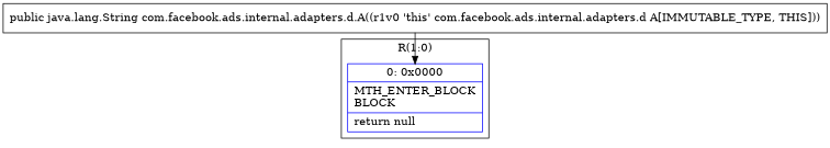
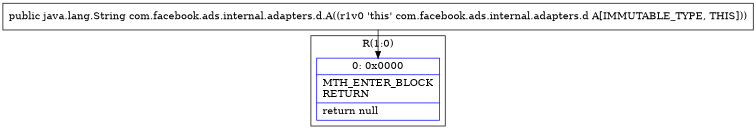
  digraph {
    node [shape=record]
-   n1 [color=blue label="{0\:\ 0x0000|MTH_ENTER_BLOCK\lBLOCK\l|return null\l}"]
+   n1 [color=blue label="{0\:\ 0x0000|MTH_ENTER_BLOCK\lRETURN\l|return null\l}"]
    n2 [label="{public java.lang.String com.facebook.ads.internal.adapters.d.A((r1v0 'this' com.facebook.ads.internal.adapters.d A[IMMUTABLE_TYPE, THIS])) }"]
    subgraph cluster_1 {
      label="R(1:0)"
      n1
    }
    n2 -> n1
  }
